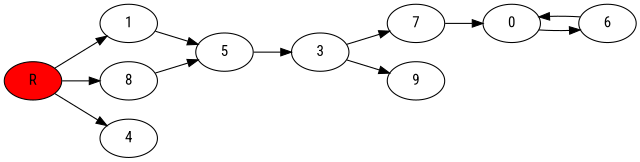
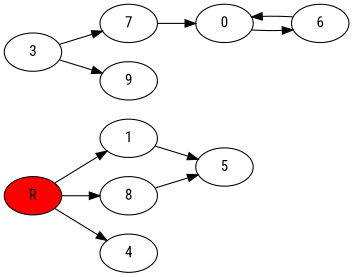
  digraph {
    fontname="Roboto Condensed"
    rankdir=LR
    node [fontname="Roboto Condensed"]
    edge [fontname="Roboto Condensed"]
    1
    5
    3
    n4 [label=0]
    6
    7
    9
    8
    R [fillcolor="#ff0000" style=filled]
    4
    1 -> 5
-   5 -> 3
    3 -> 7
    3 -> 9
    n4 -> 6
    6 -> n4
    7 -> n4
    8 -> 5
    R -> 1
    R -> 8
    R -> 4
  }
